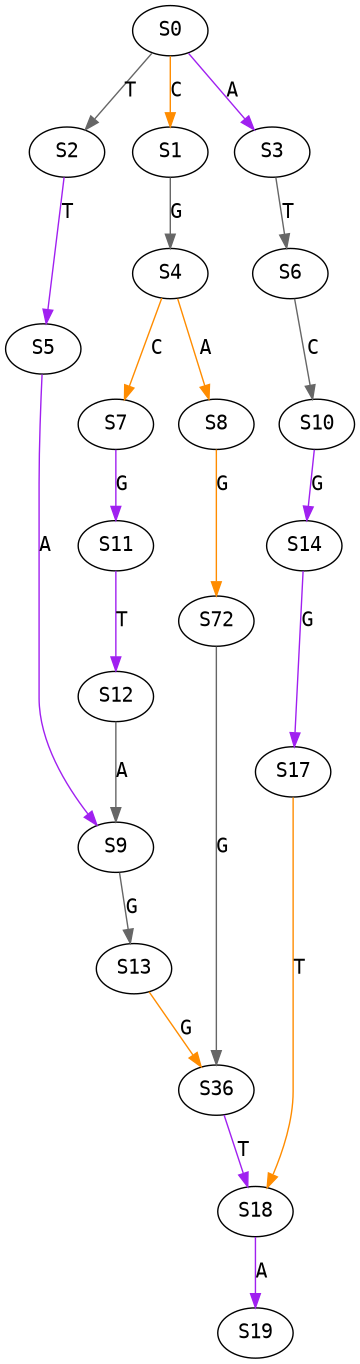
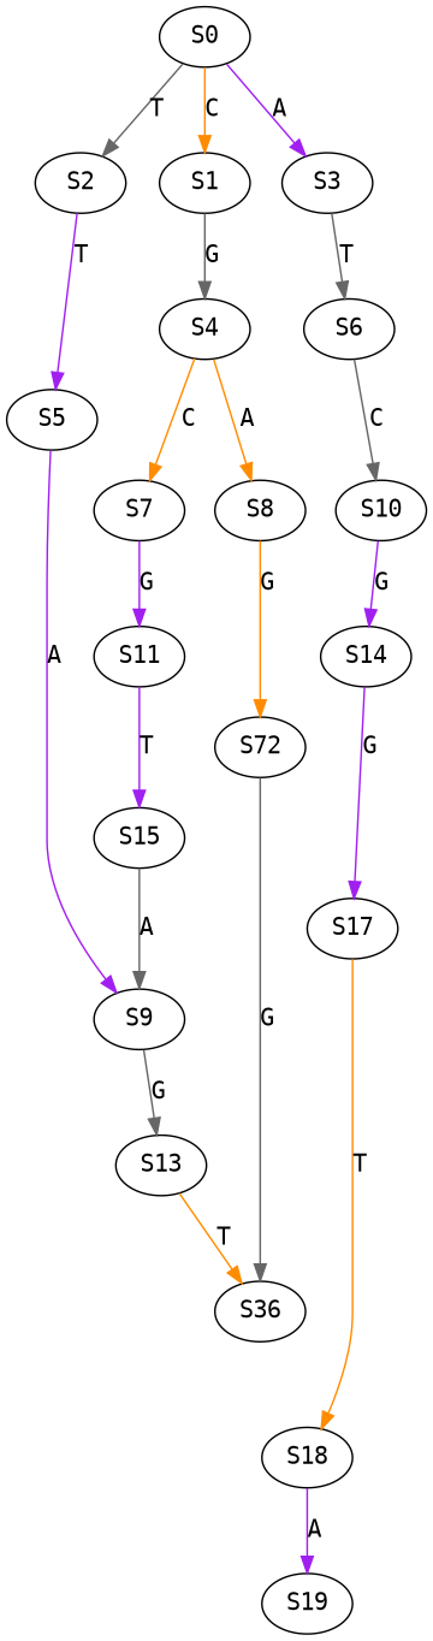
  strict digraph {
    fontname="DejaVu Sans Mono"
    node [fontname="DejaVu Sans Mono"]
    edge [color=purple fontname="DejaVu Sans Mono"]
    S0
    S1
    S2
    S3
    S4
    S5
    S6
    S7
    S8
    S9
    S10
    S11
    n13 [label=S72]
    S13
    S14
-   S15 [label=S12]
+   S15
    n17 [label=S36]
    S17
    S18
    S19
    S0 -> S1 [color=darkorange label=C]
    S0 -> S2 [color=gray40 label=T]
    S0 -> S3 [label=A]
    S1 -> S4 [color=gray40 label=G]
    S2 -> S5 [label=T]
    S3 -> S6 [color=gray40 label=T]
    S4 -> S7 [color=darkorange label=C]
    S4 -> S8 [color=darkorange label=A]
    S5 -> S9 [label=A]
    S6 -> S10 [color=gray40 label=C]
    S7 -> S11 [label=G]
    S8 -> n13 [color=darkorange label=G]
    S9 -> S13 [color=gray40 label=G]
    S10 -> S14 [label=G]
    S11 -> S15 [label=T]
    n13 -> n17 [color=gray40 label=G]
-   S13 -> n17 [color=darkorange label=G]
+   S13 -> n17 [color=darkorange label=T]
    S14 -> S17 [label=G]
    S15 -> S9 [color=gray40 label=A]
-   n17 -> S18 [label=T]
    S17 -> S18 [color=darkorange label=T]
    S18 -> S19 [label=A]
  }
